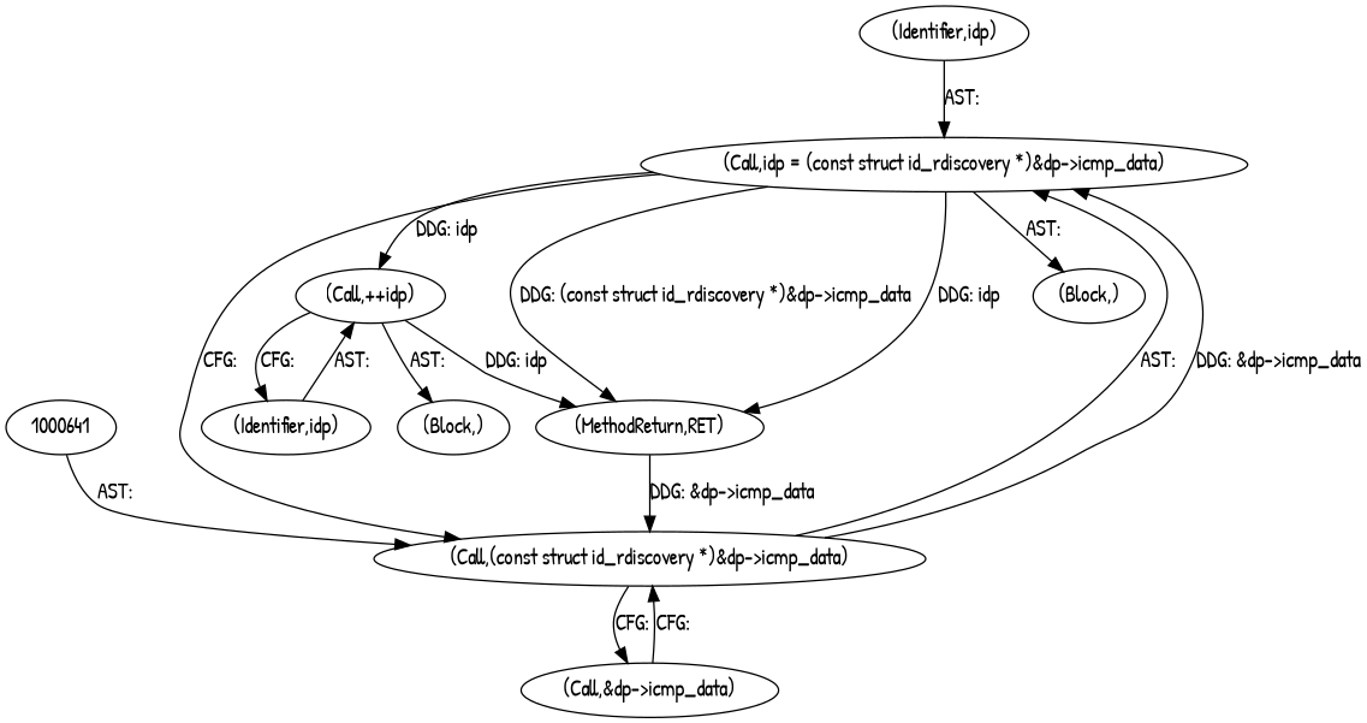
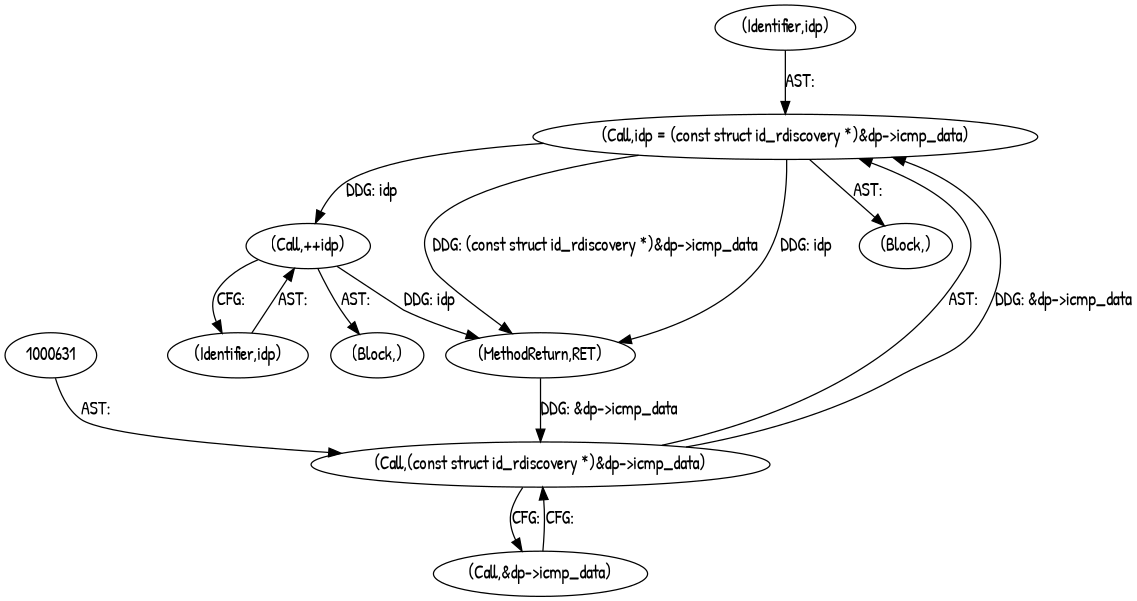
  digraph {
    fontname="Patrick Hand"
    node [fontname="Patrick Hand"]
    edge [fontname="Patrick Hand"]
    n1 [label="(Call,idp = (const struct id_rdiscovery *)&dp->icmp_data)"]
    n2 [label="(Call,(const struct id_rdiscovery *)&dp->icmp_data)"]
    n3 [label="(Call,++idp)"]
    n4 [label="(MethodReturn,RET)"]
    n5 [label="(Block,)"]
    n6 [label="(Call,&dp->icmp_data)"]
    n7 [label="(Identifier,idp)"]
    n8 [label="(Block,)"]
    n9 [label="(Identifier,idp)"]
-   1000631 [label=1000641]
-   n1 -> n2 [label="CFG: "]
+   1000631
    n1 -> n3 [label="DDG: idp"]
    n1 -> n4 [label="DDG: (const struct id_rdiscovery *)&dp->icmp_data"]
    n1 -> n4 [label="DDG: idp"]
    n1 -> n5 [label="AST: "]
    n2 -> n1 [label="AST: "]
    n2 -> n1 [label="DDG: &dp->icmp_data"]
    n2 -> n6 [label="CFG: "]
    n3 -> n4 [label="DDG: idp"]
    n3 -> n7 [label="CFG: "]
    n3 -> n8 [label="AST: "]
    n4 -> n2 [label="DDG: &dp->icmp_data"]
    n6 -> n2 [label="CFG: "]
    n7 -> n3 [label="AST: "]
    n9 -> n1 [label="AST: "]
    1000631 -> n2 [label="AST: "]
  }
